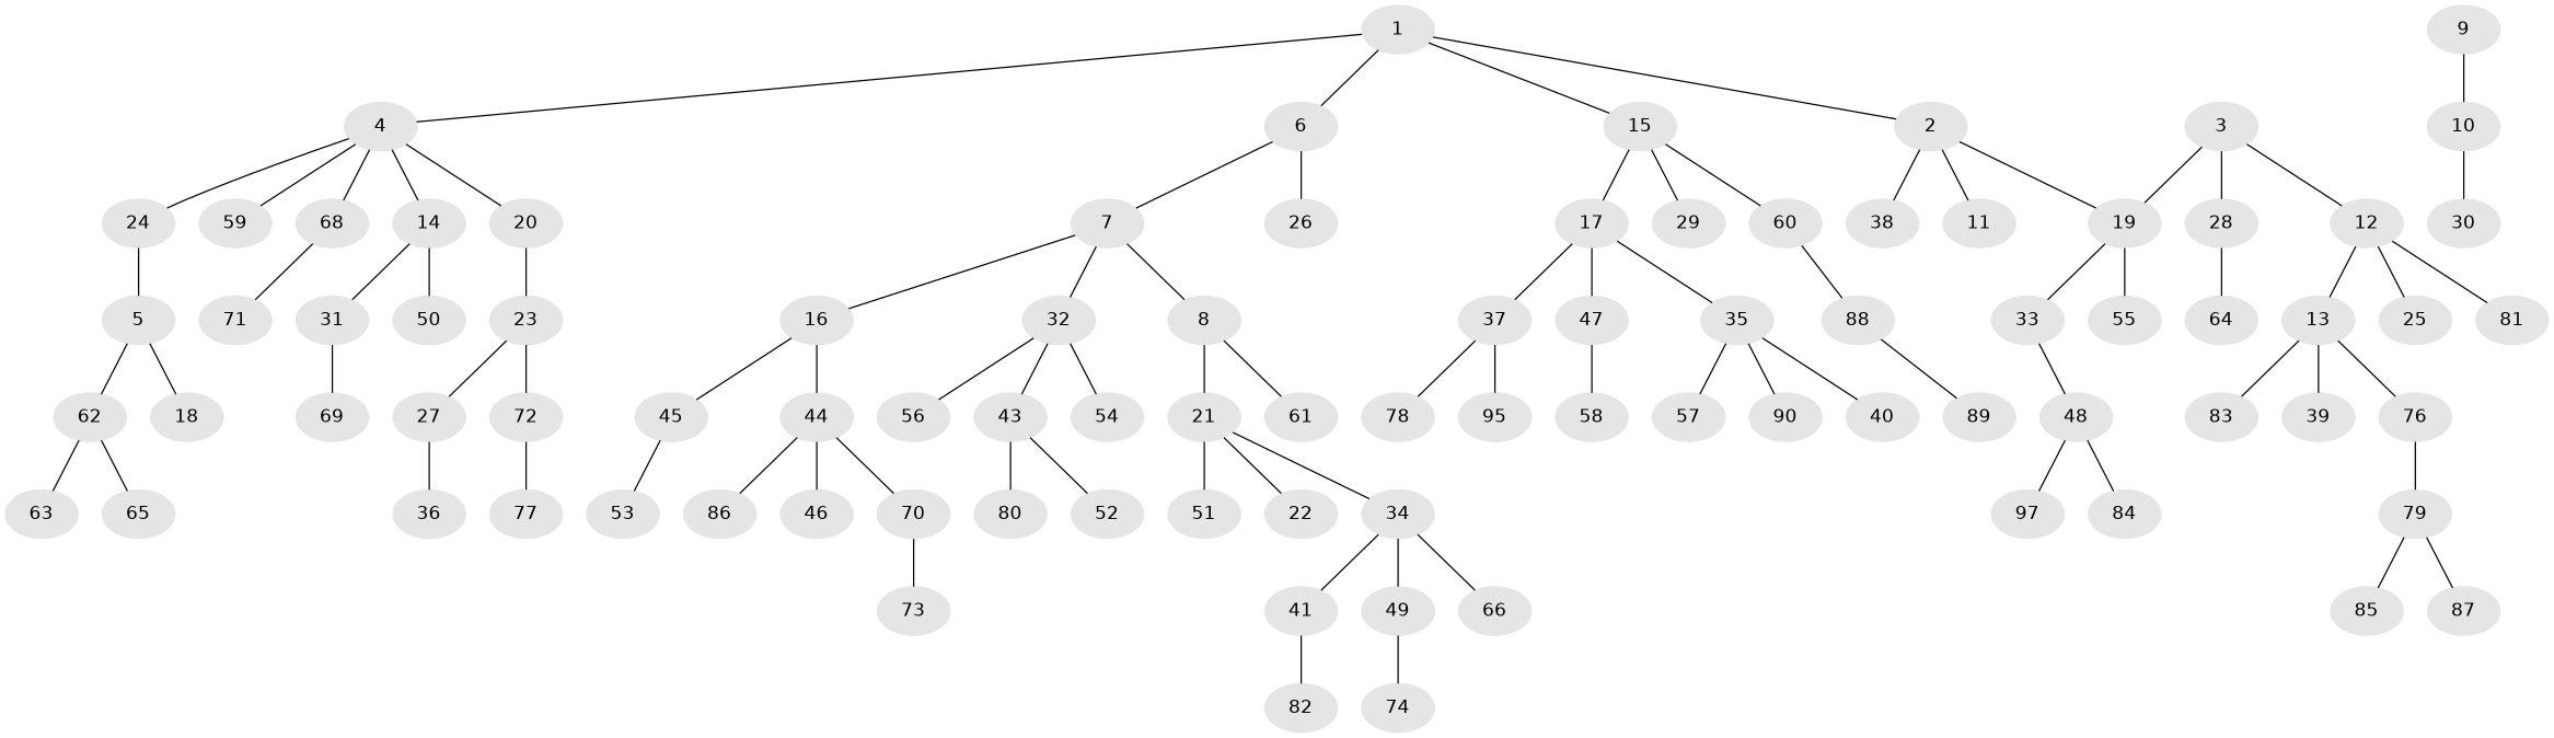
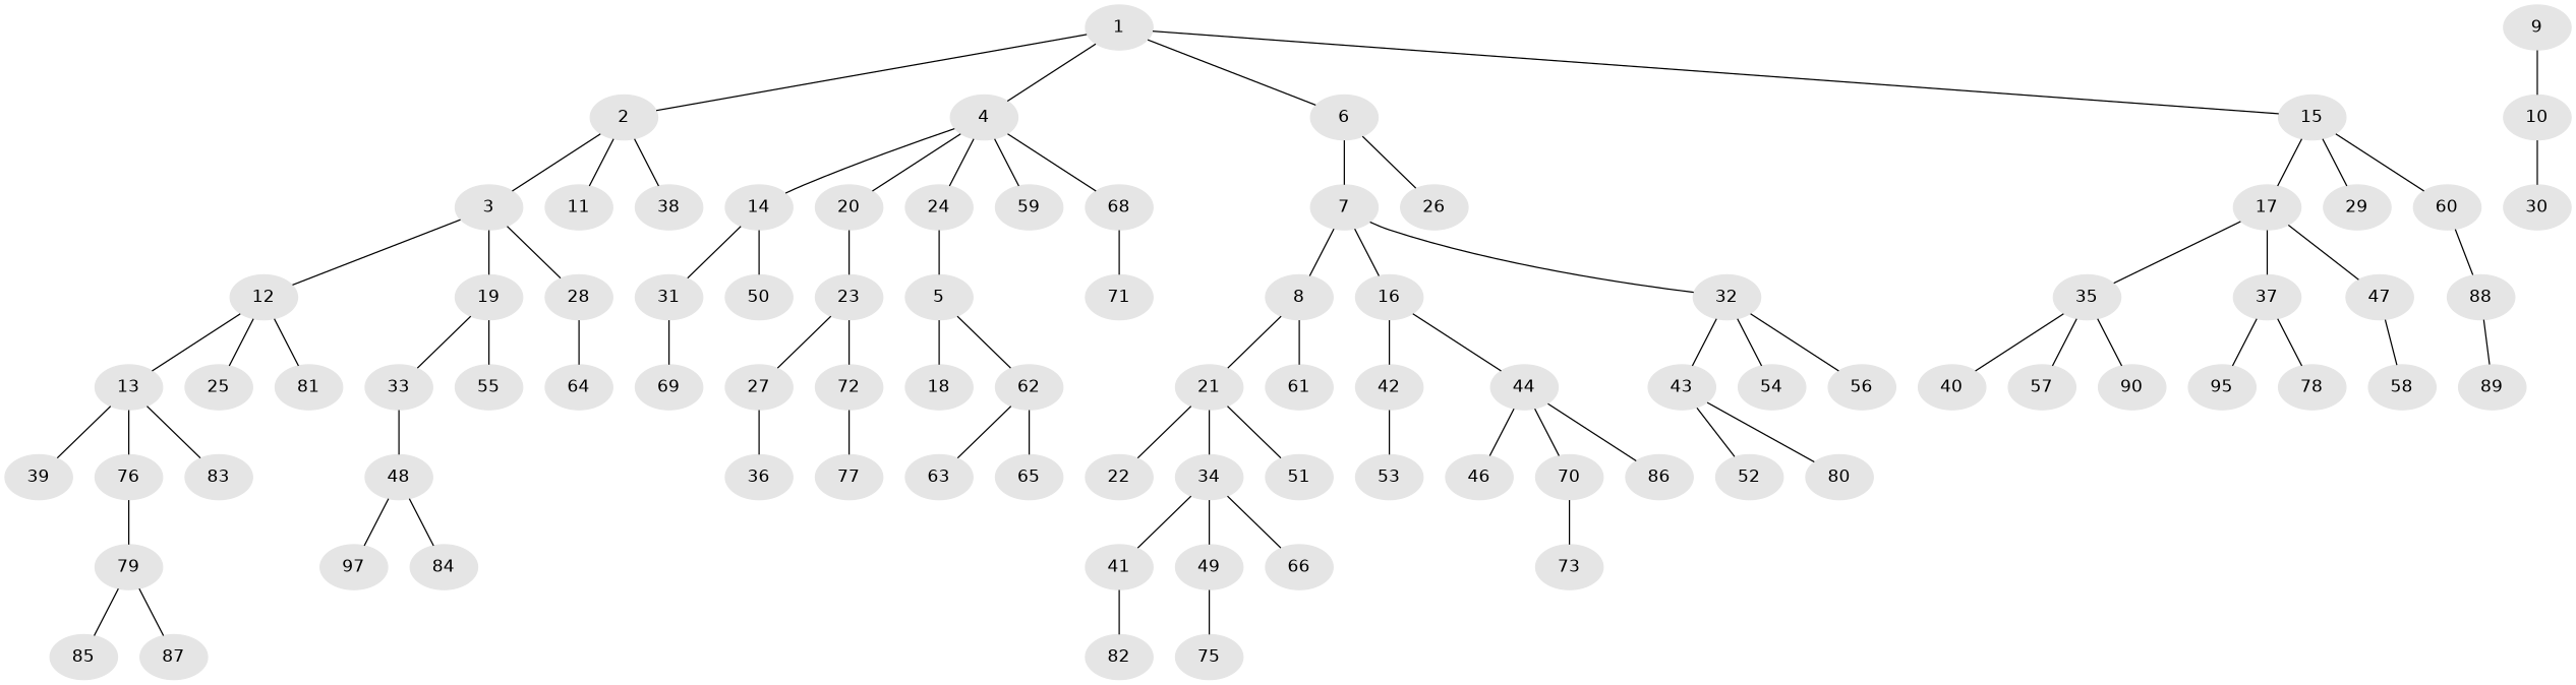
  graph {
    fontname="DejaVu Sans"
    node [color=gray90 fontname="DejaVu Sans" style=filled]
    edge [fontname="DejaVu Sans"]
    1
    2
    4
    6
    15
    3
    11
    38
    14
    20
    24
    59
    68
    7
    26
    17
    29
    60
    12
    19
    28
    9
    10
    13
    25
    81
    33
    55
    64
    5
    18
    62
    31
    50
    23
    71
    63
    65
    8
    16
    32
    21
    61
-   42 [label=45]
+   42
    44
    43
    54
    56
    22
    34
    51
    30
    39
    76
    83
    79
    69
    35
    37
    47
    88
    53
    46
    70
    86
    40
    57
    90
    n69 [label=95]
    78
    58
    48
    n73 [label=97]
    84
    27
    72
    41
    49
    66
    36
    77
    52
    80
    82
-   74
+   74 [label=75]
    73
    89
    85
    87
    1 -- 2
    1 -- 4
    1 -- 6
    1 -- 15
-   2 -- 19
+   2 -- 3
    2 -- 11
    2 -- 38
    4 -- 14
    4 -- 20
    4 -- 24
    4 -- 59
    4 -- 68
    6 -- 7
    6 -- 26
    15 -- 17
    15 -- 29
    15 -- 60
    3 -- 12
    3 -- 19
    3 -- 28
    14 -- 31
    14 -- 50
    20 -- 23
    24 -- 5
    68 -- 71
    7 -- 8
    7 -- 16
    7 -- 32
    17 -- 35
    17 -- 37
    17 -- 47
    60 -- 88
    12 -- 13
    12 -- 25
    12 -- 81
    19 -- 33
    19 -- 55
    28 -- 64
    9 -- 10
    10 -- 30
    13 -- 39
    13 -- 76
    13 -- 83
    33 -- 48
    5 -- 18
    5 -- 62
    62 -- 63
    62 -- 65
    31 -- 69
    23 -- 27
    23 -- 72
    8 -- 21
    8 -- 61
    16 -- 42
    16 -- 44
    32 -- 43
    32 -- 54
    32 -- 56
    21 -- 22
    21 -- 34
    21 -- 51
    42 -- 53
    44 -- 46
    44 -- 70
    44 -- 86
    43 -- 52
    43 -- 80
    34 -- 41
    34 -- 49
    34 -- 66
    76 -- 79
    79 -- 85
    79 -- 87
    35 -- 40
    35 -- 57
    35 -- 90
    37 -- n69
    37 -- 78
    47 -- 58
    88 -- 89
    70 -- 73
    48 -- n73
    48 -- 84
    27 -- 36
    72 -- 77
    41 -- 82
    49 -- 74
  }
